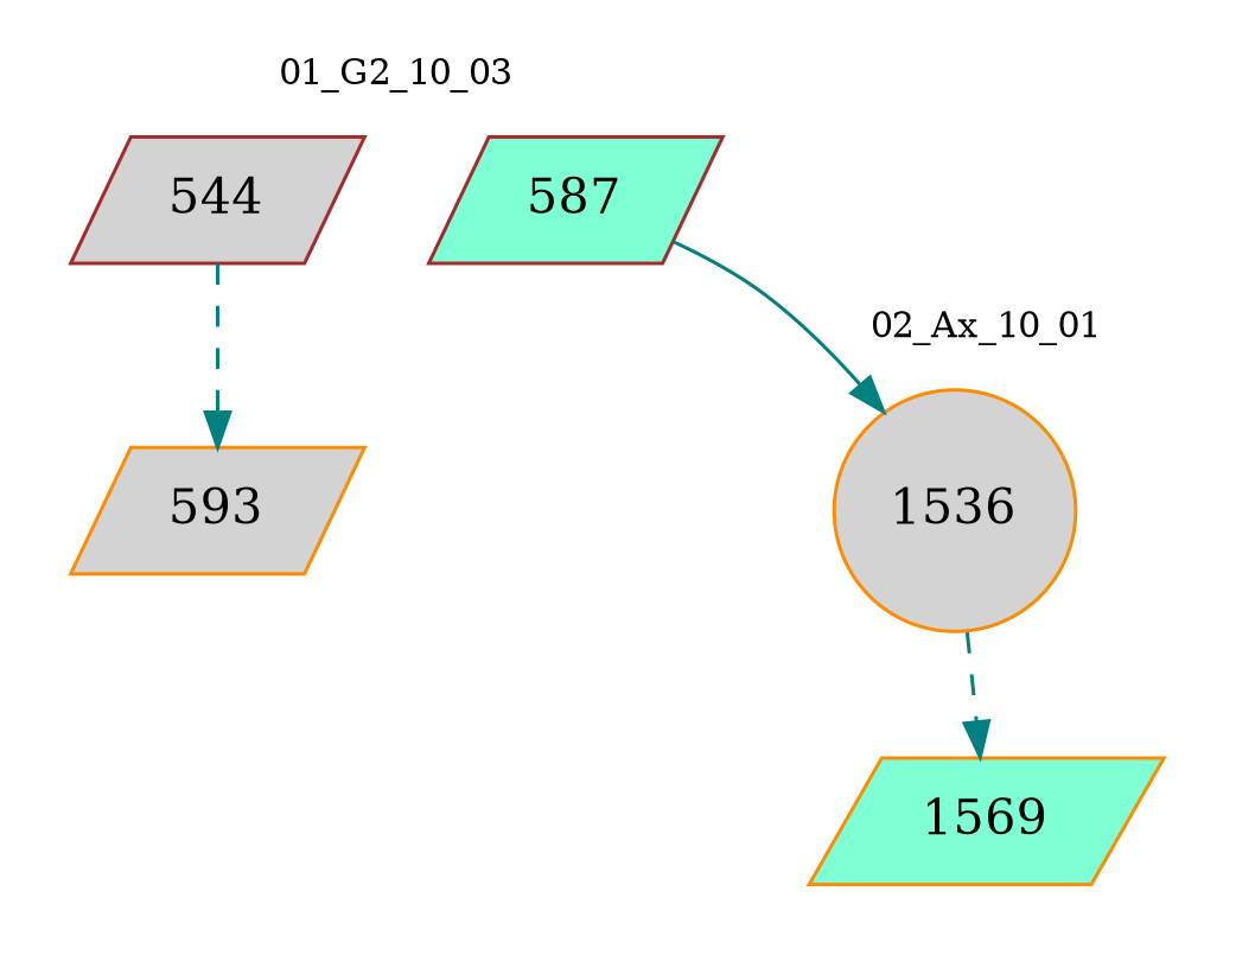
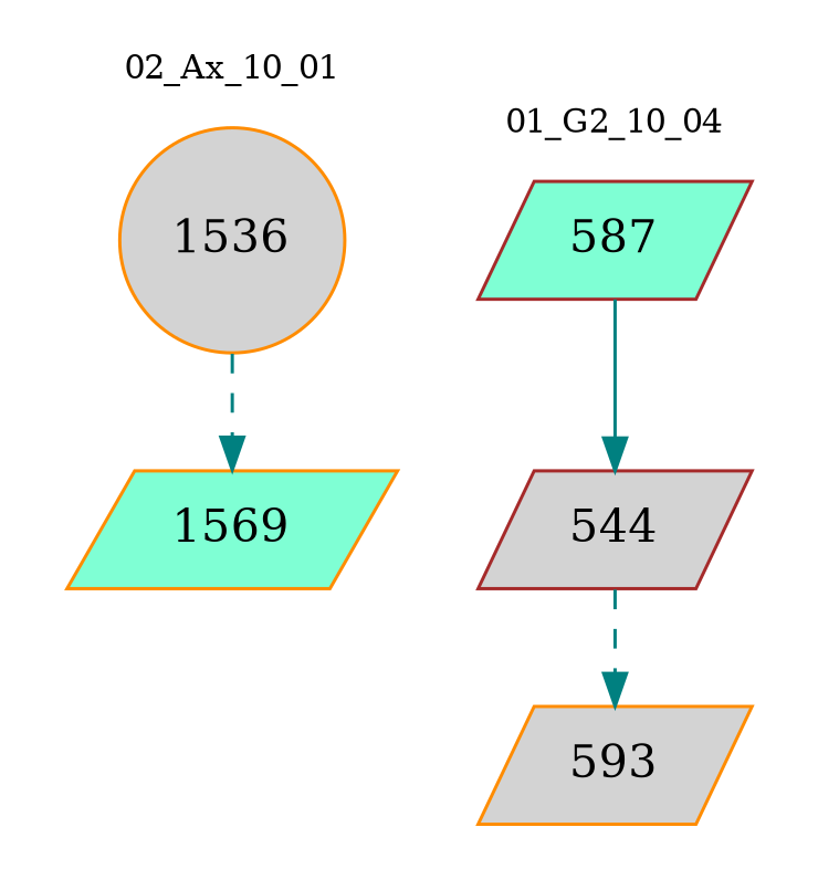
  digraph {
    node [color=darkorange fillcolor=lightgrey shape=parallelogram style=filled]
    edge [color=teal style=dashed]
    n1 [label=1536 shape=circle]
    n2 [fillcolor=aquamarine label=1569]
    n3 [color=brown fillcolor=aquamarine label=587]
    n4 [color=brown label=544]
    n5 [label=593]
    subgraph cluster_1 {
      color=white
      fontsize=10
      label="02_Ax_10_01"
      n1
      n2
    }
    subgraph cluster_2 {
      color=white
      fontsize=10
-     label="01_G2_10_03"
+     label="01_G2_10_04"
      n3
      n4
      n5
    }
    n1 -> n2
-   n3 -> n1 [style=solid]
+   n3 -> n4 [style=solid]
    n4 -> n5
  }
